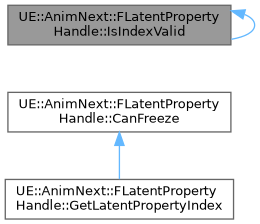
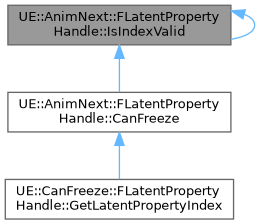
  digraph {
    rankdir=TB
    node [color=grey40 fillcolor=white fontname=Helvetica fontsize=10 shape=box style=filled]
    edge [color=steelblue1 dir=back fontname=Helvetica fontsize=10 labelfontname=Helvetica labelfontsize=10 style=solid]
    n1 [color=gray40 fillcolor=grey60 fontcolor=black height=0.2 label="UE::AnimNext::FLatentProperty\lHandle::IsIndexValid" width=0.4]
    n2 [height=0.2 label="UE::AnimNext::FLatentProperty\lHandle::CanFreeze" width=0.4]
-   n3 [height=0.2 label="UE::AnimNext::FLatentProperty\lHandle::GetLatentPropertyIndex" width=0.4]
+   n3 [height=0.2 label="UE::CanFreeze::FLatentProperty\lHandle::GetLatentPropertyIndex" width=0.4]
    n1 -> n1
+   n1 -> n2
    n2 -> n3
  }
